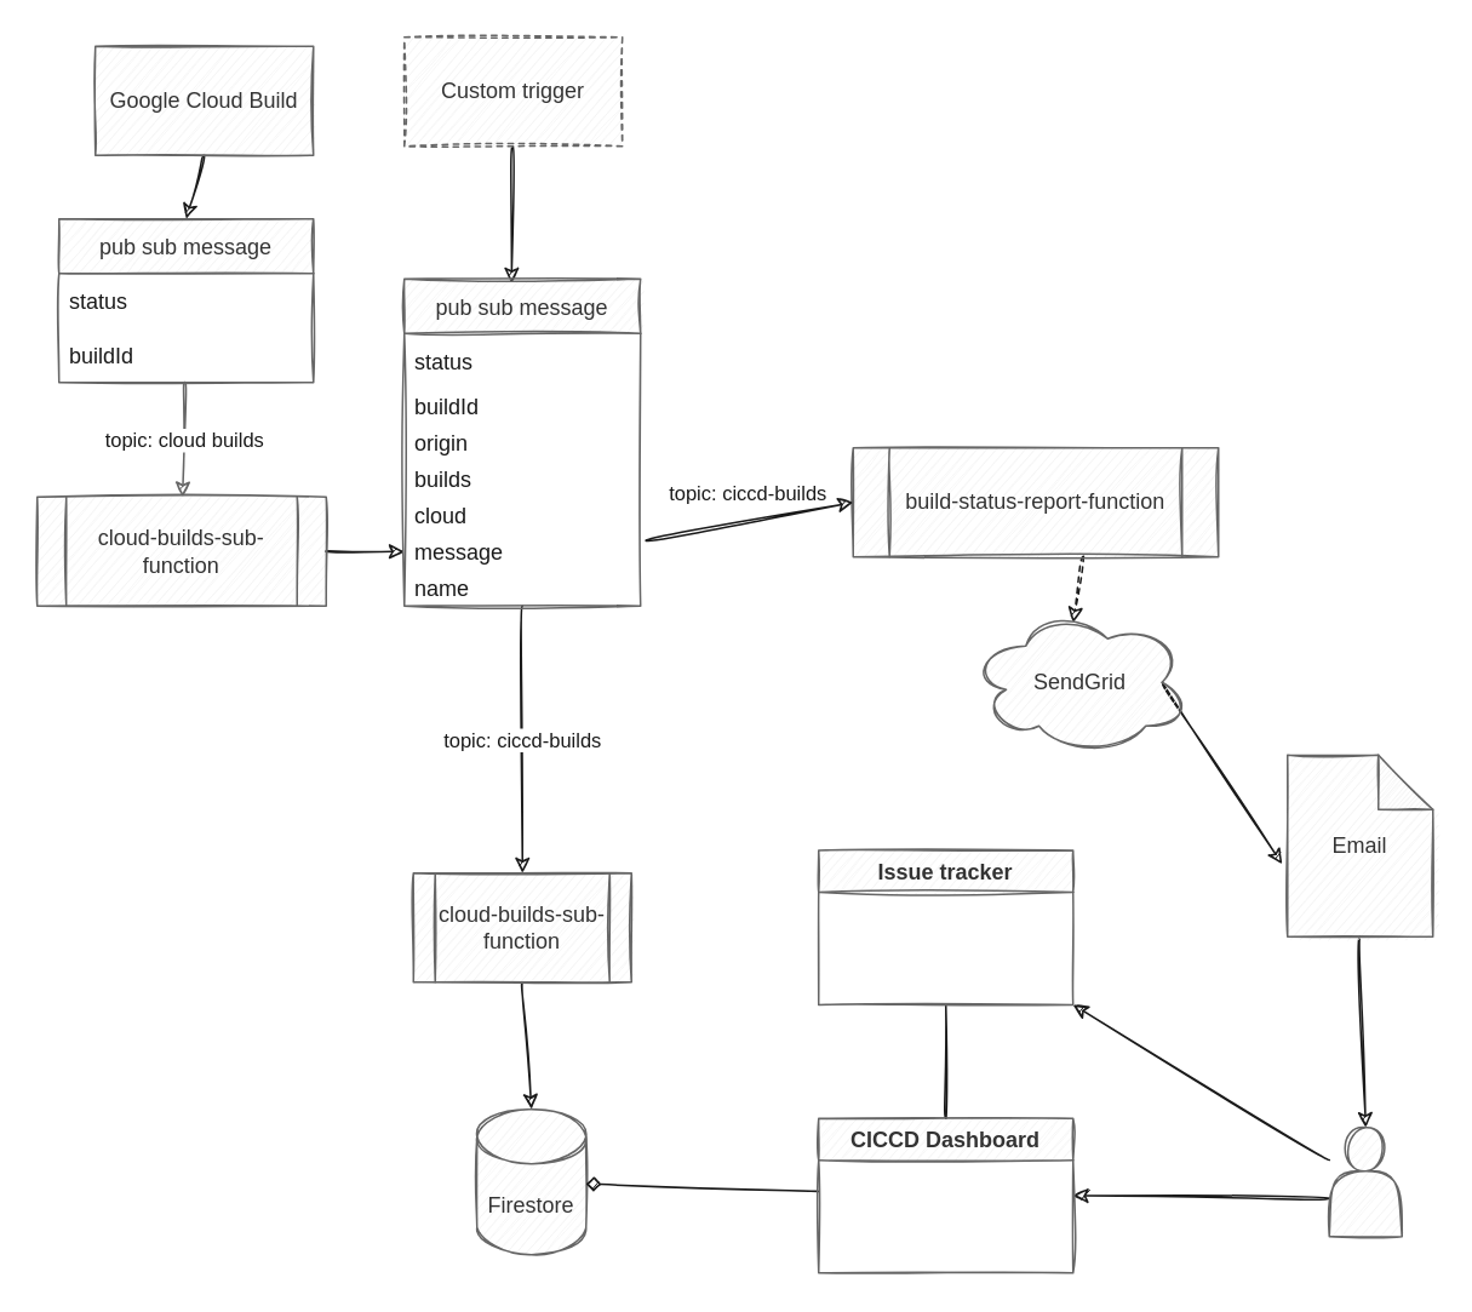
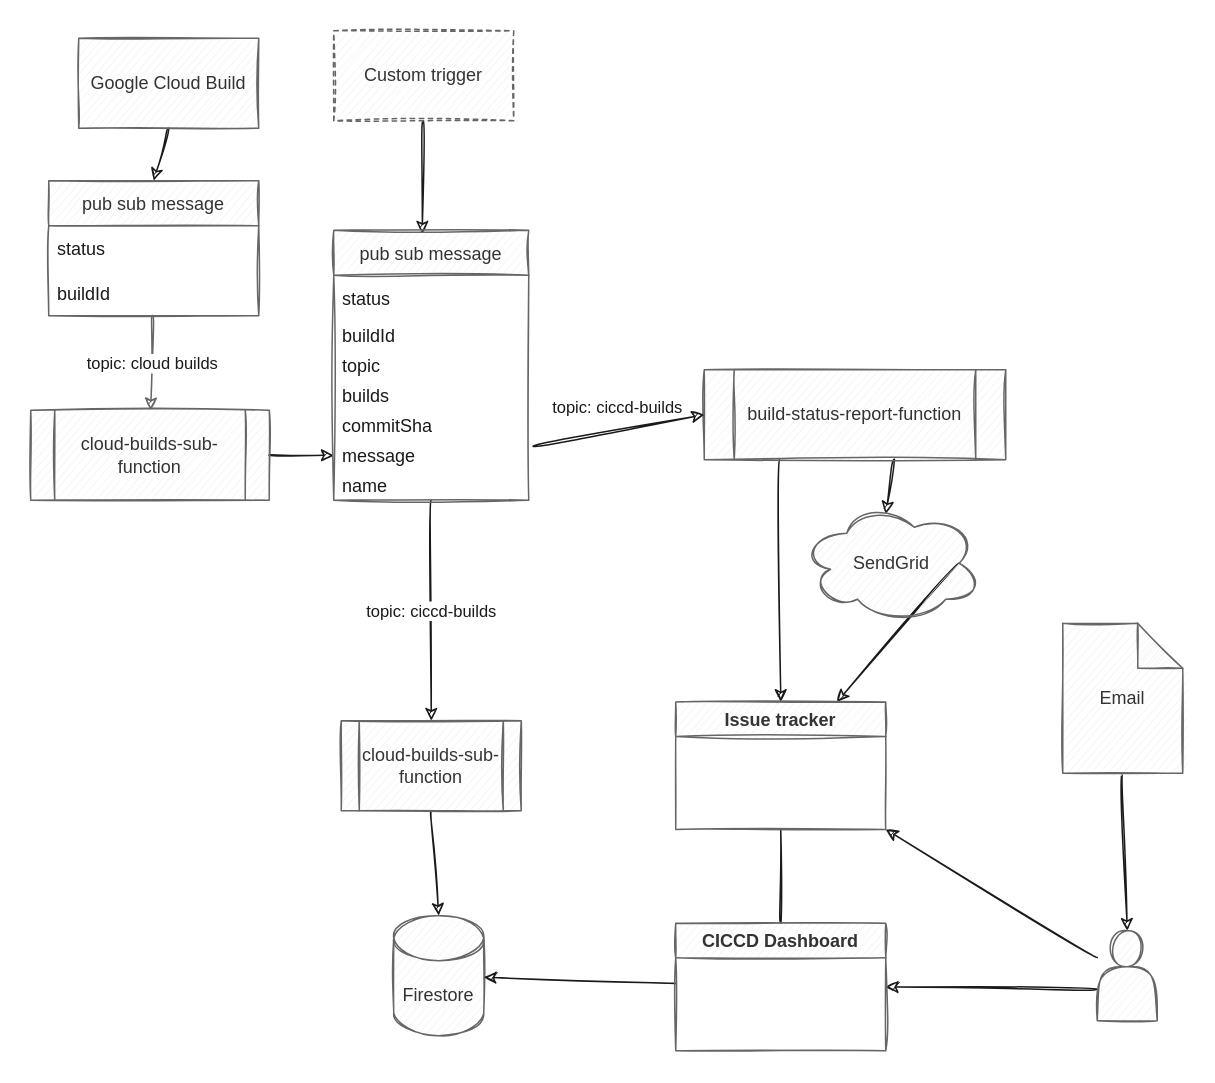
  <mxCell id="0" />
  <mxCell id="1" parent="0" />
  <mxCell id="2" style="edgeStyle=none;html=1;exitX=0.5;exitY=1;exitDx=0;exitDy=0;exitPerimeter=0;entryX=0.5;entryY=0;entryDx=0;entryDy=0;sketch=1;curved=1;rounded=0;strokeColor=#1A1A1A;" parent="1" source="3" target="35" edge="1"><mxGeometry relative="1" as="geometry" /></mxCell>
  <mxCell id="3" value="Email" style="shape=note;whiteSpace=wrap;html=1;backgroundOutline=1;darkOpacity=0.05;sketch=1;rounded=0;fillColor=#f5f5f5;fontColor=#333333;strokeColor=#666666;" parent="1" vertex="1"><mxGeometry x="708" y="415" width="80" height="100" as="geometry" /></mxCell>
  <mxCell id="4" style="edgeStyle=none;html=1;exitX=0.5;exitY=1;exitDx=0;exitDy=0;entryX=0.5;entryY=0;entryDx=0;entryDy=0;sketch=1;curved=1;rounded=0;strokeColor=#1A1A1A;" parent="1" source="5" edge="1"><mxGeometry relative="1" as="geometry"><mxPoint x="102" y="120" as="targetPoint" /></mxGeometry></mxCell>
  <mxCell id="5" value="Google Cloud Build" style="rounded=0;whiteSpace=wrap;html=1;sketch=1;fillColor=#f5f5f5;fontColor=#333333;strokeColor=#666666;" parent="1" vertex="1"><mxGeometry x="52" y="25" width="120" height="60" as="geometry" /></mxCell>
  <mxCell id="6" style="edgeStyle=none;html=1;sketch=1;curved=1;rounded=0;strokeColor=#1A1A1A;exitX=1;exitY=0.5;exitDx=0;exitDy=0;entryX=0;entryY=0.5;entryDx=0;entryDy=0;" parent="1" source="7" target="21" edge="1"><mxGeometry relative="1" as="geometry"><mxPoint x="215" y="300" as="targetPoint" /></mxGeometry></mxCell>
  <mxCell id="7" value="cloud-builds-sub-function" style="shape=process;whiteSpace=wrap;html=1;backgroundOutline=1;sketch=1;rounded=0;fillColor=#f5f5f5;fontColor=#333333;strokeColor=#666666;" parent="1" vertex="1"><mxGeometry x="20" y="273" width="159" height="60" as="geometry" /></mxCell>
- <mxCell id="8" style="edgeStyle=none;html=1;entryX=0.467;entryY=0.088;entryDx=0;entryDy=0;entryPerimeter=0;sketch=1;curved=1;rounded=0;strokeColor=#1A1A1A;exitX=0.631;exitY=0.995;exitDx=0;exitDy=0;exitPerimeter=0;dashed=1;" parent="1" source="37" target="24" edge="1"><mxGeometry relative="1" as="geometry" /></mxCell>
+ <mxCell id="8" style="edgeStyle=none;html=1;entryX=0.467;entryY=0.088;entryDx=0;entryDy=0;entryPerimeter=0;sketch=1;curved=1;rounded=0;strokeColor=#1A1A1A;exitX=0.631;exitY=0.995;exitDx=0;exitDy=0;exitPerimeter=0;" parent="1" source="37" target="24" edge="1"><mxGeometry relative="1" as="geometry" /></mxCell>
  <mxCell id="9" style="edgeStyle=none;html=1;exitX=0.5;exitY=1;exitDx=0;exitDy=0;entryX=0.5;entryY=0;entryDx=0;entryDy=0;entryPerimeter=0;sketch=1;curved=1;rounded=0;strokeColor=#1A1A1A;" parent="1" source="11" target="29" edge="1"><mxGeometry relative="1" as="geometry" /></mxCell>
+ <mxCell id="10" style="edgeStyle=none;html=1;entryX=0.5;entryY=0;entryDx=0;entryDy=0;sketch=1;curved=1;rounded=0;strokeColor=#1A1A1A;exitX=0.25;exitY=1;exitDx=0;exitDy=0;fontStyle=0" parent="1" source="37" target="36" edge="1"><mxGeometry relative="1" as="geometry" /></mxCell>
  <mxCell id="11" value="cloud-builds-sub-function" style="shape=process;whiteSpace=wrap;html=1;backgroundOutline=1;sketch=1;rounded=0;fillColor=#f5f5f5;fontColor=#333333;strokeColor=#666666;" parent="1" vertex="1"><mxGeometry x="227" y="480" width="120" height="60" as="geometry" /></mxCell>
  <mxCell id="12" style="edgeStyle=none;html=1;entryX=0.454;entryY=0.013;entryDx=0;entryDy=0;entryPerimeter=0;sketch=1;curved=1;rounded=0;strokeColor=#1A1A1A;" parent="1" source="13" target="15" edge="1"><mxGeometry relative="1" as="geometry" /></mxCell>
  <mxCell id="13" value="Custom trigger" style="rounded=0;whiteSpace=wrap;html=1;sketch=1;fillColor=#f5f5f5;fontColor=#333333;strokeColor=#666666;dashed=1;" parent="1" vertex="1"><mxGeometry x="222" y="20" width="120" height="60" as="geometry" /></mxCell>
  <mxCell id="14" value="&lt;meta charset=&quot;utf-8&quot;&gt;&lt;span style=&quot;font-family: helvetica; font-size: 11px; font-style: normal; font-weight: 400; letter-spacing: normal; text-align: center; text-indent: 0px; text-transform: none; word-spacing: 0px; display: inline; float: none;&quot;&gt;topic: ciccd-builds&lt;/span&gt;" style="edgeStyle=none;html=1;entryX=0.5;entryY=0;entryDx=0;entryDy=0;sketch=1;curved=1;rounded=0;strokeColor=#1A1A1A;labelBackgroundColor=#FFFFFF;fontColor=#1A1A1A;" parent="1" source="15" target="11" edge="1"><mxGeometry relative="1" as="geometry" /></mxCell>
  <mxCell id="15" value="pub sub message" style="swimlane;fontStyle=0;childLayout=stackLayout;horizontal=1;startSize=30;horizontalStack=0;resizeParent=1;resizeParentMax=0;resizeLast=0;collapsible=1;marginBottom=0;sketch=1;rounded=0;fillColor=#f5f5f5;fontColor=#333333;strokeColor=#666666;" parent="1" vertex="1"><mxGeometry x="222" y="153" width="130" height="180" as="geometry"><mxRectangle x="240" y="255" width="130" height="30" as="alternateBounds" /></mxGeometry></mxCell>
  <mxCell id="16" value="status" style="text;strokeColor=none;fillColor=none;align=left;verticalAlign=middle;spacingLeft=4;spacingRight=4;overflow=hidden;points=[[0,0.5],[1,0.5]];portConstraint=eastwest;rotatable=0;sketch=1;rounded=0;fontColor=#1A1A1A;" parent="15" vertex="1"><mxGeometry y="30" width="130" height="30" as="geometry" /></mxCell>
  <mxCell id="17" value="buildId  " style="text;strokeColor=none;fillColor=none;align=left;verticalAlign=middle;spacingLeft=4;spacingRight=4;overflow=hidden;points=[[0,0.5],[1,0.5]];portConstraint=eastwest;rotatable=0;sketch=1;rounded=0;fontColor=#1A1A1A;" parent="15" vertex="1"><mxGeometry y="60" width="130" height="20" as="geometry" /></mxCell>
- <mxCell id="18" value="origin" style="text;strokeColor=none;fillColor=none;align=left;verticalAlign=middle;spacingLeft=4;spacingRight=4;overflow=hidden;points=[[0,0.5],[1,0.5]];portConstraint=eastwest;rotatable=0;sketch=1;rounded=0;fontColor=#1A1A1A;" parent="15" vertex="1"><mxGeometry y="80" width="130" height="20" as="geometry" /></mxCell>
+ <mxCell id="18" value="topic" style="text;strokeColor=none;fillColor=none;align=left;verticalAlign=middle;spacingLeft=4;spacingRight=4;overflow=hidden;points=[[0,0.5],[1,0.5]];portConstraint=eastwest;rotatable=0;sketch=1;rounded=0;fontColor=#1A1A1A;" parent="15" vertex="1"><mxGeometry y="80" width="130" height="20" as="geometry" /></mxCell>
  <mxCell id="19" value="builds" style="text;strokeColor=none;fillColor=none;align=left;verticalAlign=middle;spacingLeft=4;spacingRight=4;overflow=hidden;points=[[0,0.5],[1,0.5]];portConstraint=eastwest;rotatable=0;sketch=1;rounded=0;fontColor=#1A1A1A;" parent="15" vertex="1"><mxGeometry y="100" width="130" height="20" as="geometry" /></mxCell>
- <mxCell id="20" value="cloud" style="text;strokeColor=none;fillColor=none;align=left;verticalAlign=middle;spacingLeft=4;spacingRight=4;overflow=hidden;points=[[0,0.5],[1,0.5]];portConstraint=eastwest;rotatable=0;sketch=1;rounded=0;fontColor=#1A1A1A;" parent="15" vertex="1"><mxGeometry y="120" width="130" height="20" as="geometry" /></mxCell>
+ <mxCell id="20" value="commitSha" style="text;strokeColor=none;fillColor=none;align=left;verticalAlign=middle;spacingLeft=4;spacingRight=4;overflow=hidden;points=[[0,0.5],[1,0.5]];portConstraint=eastwest;rotatable=0;sketch=1;rounded=0;fontColor=#1A1A1A;" parent="15" vertex="1"><mxGeometry y="120" width="130" height="20" as="geometry" /></mxCell>
  <mxCell id="21" value="message" style="text;strokeColor=none;fillColor=none;align=left;verticalAlign=middle;spacingLeft=4;spacingRight=4;overflow=hidden;points=[[0,0.5],[1,0.5]];portConstraint=eastwest;rotatable=0;sketch=1;rounded=0;fontColor=#1A1A1A;" parent="15" vertex="1"><mxGeometry y="140" width="130" height="20" as="geometry" /></mxCell>
  <mxCell id="22" value="name" style="text;strokeColor=none;fillColor=none;align=left;verticalAlign=middle;spacingLeft=4;spacingRight=4;overflow=hidden;points=[[0,0.5],[1,0.5]];portConstraint=eastwest;rotatable=0;sketch=1;rounded=0;fontColor=#1A1A1A;" parent="15" vertex="1"><mxGeometry y="160" width="130" height="20" as="geometry" /></mxCell>
- <mxCell id="23" style="edgeStyle=none;html=1;exitX=0.875;exitY=0.5;exitDx=0;exitDy=0;exitPerimeter=0;entryX=-0.037;entryY=0.6;entryDx=0;entryDy=0;entryPerimeter=0;sketch=1;curved=1;rounded=0;strokeColor=#1A1A1A;" parent="1" source="24" target="3" edge="1"><mxGeometry relative="1" as="geometry" /></mxCell>
+ <mxCell id="23" style="edgeStyle=none;html=1;exitX=0.875;exitY=0.5;exitDx=0;exitDy=0;exitPerimeter=0;sketch=1;curved=1;rounded=0;strokeColor=#1A1A1A;" parent="1" source="24" target="36" edge="1"><mxGeometry relative="1" as="geometry" /></mxCell>
  <mxCell id="24" value="SendGrid" style="ellipse;shape=cloud;whiteSpace=wrap;html=1;sketch=1;rounded=0;fillColor=#f5f5f5;strokeColor=#666666;fontColor=#333333;" parent="1" vertex="1"><mxGeometry x="534" y="335" width="120" height="80" as="geometry" /></mxCell>
  <mxCell id="25" value="topic: cloud builds" style="edgeStyle=none;html=1;sketch=1;curved=1;rounded=0;fillColor=#f5f5f5;strokeColor=#666666;labelBackgroundColor=#FFFFFF;fontColor=#1A1A1A;" parent="1" source="26" target="7" edge="1"><mxGeometry relative="1" as="geometry" /></mxCell>
  <mxCell id="26" value="pub sub message" style="swimlane;fontStyle=0;childLayout=stackLayout;horizontal=1;startSize=30;horizontalStack=0;resizeParent=1;resizeParentMax=0;resizeLast=0;collapsible=1;marginBottom=0;sketch=1;rounded=0;fillColor=#f5f5f5;fontColor=#333333;strokeColor=#666666;" parent="1" vertex="1"><mxGeometry x="32" y="120" width="140" height="90" as="geometry" /></mxCell>
  <mxCell id="27" value="status" style="text;strokeColor=none;fillColor=none;align=left;verticalAlign=middle;spacingLeft=4;spacingRight=4;overflow=hidden;points=[[0,0.5],[1,0.5]];portConstraint=eastwest;rotatable=0;sketch=1;rounded=0;fontColor=#1A1A1A;" parent="26" vertex="1"><mxGeometry y="30" width="140" height="30" as="geometry" /></mxCell>
  <mxCell id="28" value="buildId" style="text;strokeColor=none;fillColor=none;align=left;verticalAlign=middle;spacingLeft=4;spacingRight=4;overflow=hidden;points=[[0,0.5],[1,0.5]];portConstraint=eastwest;rotatable=0;sketch=1;rounded=0;fontColor=#1A1A1A;" parent="26" vertex="1"><mxGeometry y="60" width="140" height="30" as="geometry" /></mxCell>
  <mxCell id="29" value="Firestore" style="shape=cylinder3;whiteSpace=wrap;html=1;boundedLbl=1;backgroundOutline=1;size=15;sketch=1;rounded=0;fillColor=#f5f5f5;fontColor=#333333;strokeColor=#666666;" parent="1" vertex="1"><mxGeometry x="262" y="610" width="60" height="80" as="geometry" /></mxCell>
  <mxCell id="30" style="edgeStyle=none;html=1;entryX=1;entryY=0.5;entryDx=0;entryDy=0;exitX=0;exitY=0.65;exitDx=0;exitDy=0;exitPerimeter=0;sketch=1;curved=1;rounded=0;strokeColor=#1A1A1A;" parent="1" source="35" target="33" edge="1"><mxGeometry relative="1" as="geometry"><mxPoint x="522" y="670" as="targetPoint" /><mxPoint x="612" y="660" as="sourcePoint" /></mxGeometry></mxCell>
- <mxCell id="31" style="edgeStyle=none;html=1;sketch=1;curved=1;rounded=0;strokeColor=#1A1A1A;endArrow=diamond;" parent="1" source="33" target="29" edge="1"><mxGeometry relative="1" as="geometry" /></mxCell>
+ <mxCell id="31" style="edgeStyle=none;html=1;sketch=1;curved=1;rounded=0;strokeColor=#1A1A1A;" parent="1" source="33" target="29" edge="1"><mxGeometry relative="1" as="geometry" /></mxCell>
  <mxCell id="32" style="edgeStyle=none;curved=1;sketch=1;html=1;entryX=0.5;entryY=1;entryDx=0;entryDy=0;labelBackgroundColor=#FFFFFF;fontColor=#1A1A1A;strokeColor=#1A1A1A;endArrow=none;" parent="1" source="33" target="36" edge="1"><mxGeometry relative="1" as="geometry" /></mxCell>
  <mxCell id="33" value="CICCD Dashboard" style="swimlane;startSize=23;sketch=1;rounded=0;fillColor=#f5f5f5;fontColor=#333333;strokeColor=#666666;" parent="1" vertex="1"><mxGeometry x="450" y="615" width="140" height="85" as="geometry" /></mxCell>
  <mxCell id="34" style="edgeStyle=none;html=1;entryX=1;entryY=1;entryDx=0;entryDy=0;sketch=1;curved=1;rounded=0;strokeColor=#1A1A1A;" parent="1" source="35" target="36" edge="1"><mxGeometry relative="1" as="geometry" /></mxCell>
  <mxCell id="35" value="" style="shape=actor;whiteSpace=wrap;html=1;sketch=1;rounded=0;fillColor=#f5f5f5;fontColor=#333333;strokeColor=#666666;" parent="1" vertex="1"><mxGeometry x="731" y="620" width="40" height="60" as="geometry" /></mxCell>
  <mxCell id="36" value="Issue tracker" style="swimlane;startSize=23;sketch=1;rounded=0;fillColor=#f5f5f5;fontColor=#333333;strokeColor=#666666;" parent="1" vertex="1"><mxGeometry x="450" y="467.5" width="140" height="85" as="geometry" /></mxCell>
  <mxCell id="37" value="build-status-report-function" style="shape=process;whiteSpace=wrap;html=1;backgroundOutline=1;sketch=1;rounded=0;fillColor=#f5f5f5;fontColor=#333333;strokeColor=#666666;" parent="1" vertex="1"><mxGeometry x="469" y="246" width="201" height="60" as="geometry" /></mxCell>
  <mxCell id="38" value="&lt;meta charset=&quot;utf-8&quot;&gt;&lt;span style=&quot;font-family: helvetica; font-size: 11px; font-style: normal; font-weight: 400; letter-spacing: normal; text-align: center; text-indent: 0px; text-transform: none; word-spacing: 0px; display: inline; float: none;&quot;&gt;topic: ciccd-builds&lt;/span&gt;" style="edgeStyle=none;html=1;sketch=1;curved=1;rounded=0;strokeColor=#1A1A1A;labelBackgroundColor=#FFFFFF;fontColor=#1A1A1A;exitX=1.023;exitY=0.2;exitDx=0;exitDy=0;exitPerimeter=0;entryX=0;entryY=0.5;entryDx=0;entryDy=0;" parent="1" source="21" target="37" edge="1"><mxGeometry x="0.036" y="15" relative="1" as="geometry"><mxPoint x="297" y="445" as="sourcePoint" /><mxPoint x="497" y="297" as="targetPoint" /><mxPoint as="offset" /></mxGeometry></mxCell>
